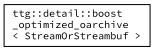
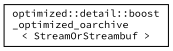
  digraph {
    rankdir=LR
    fontname="Source Code Pro"
-   n1 [color=black fillcolor=white fontname="Source Code Pro" fontsize=10 height=0.2 label="ttg::detail::boost\l_optimized_oarchive\l\< StreamOrStreambuf \>" shape=record style=filled width=0.4]
+   n1 [color=black fillcolor=white fontname="Source Code Pro" fontsize=10 height=0.2 label="optimized::detail::boost\l_optimized_oarchive\l\< StreamOrStreambuf \>" shape=record style=filled width=0.4]
  }
